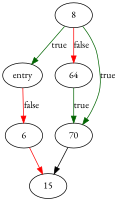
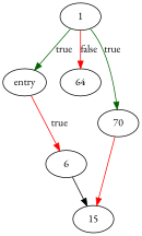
  digraph {
    fontname="EB Garamond"
    node [fontname="EB Garamond"]
    edge [color=darkgreen fontname="EB Garamond"]
    n1 [label=entry]
    n2 [label=6]
    n3 [label=15]
-   8
+   8 [label=1]
    64
    70
-   n1 -> n2 [color=red label=false]
-   n2 -> n3 [color=red]
+   n1 -> n2 [color=red label=true]
+   n2 -> n3 [color=""]
    8 -> n1 [label=true]
    8 -> 64 [color=red label=false]
    8 -> 70 [label=true]
-   64 -> 70 [label=true]
-   70 -> n3 [color=""]
+   70 -> n3 [color=red]
  }
